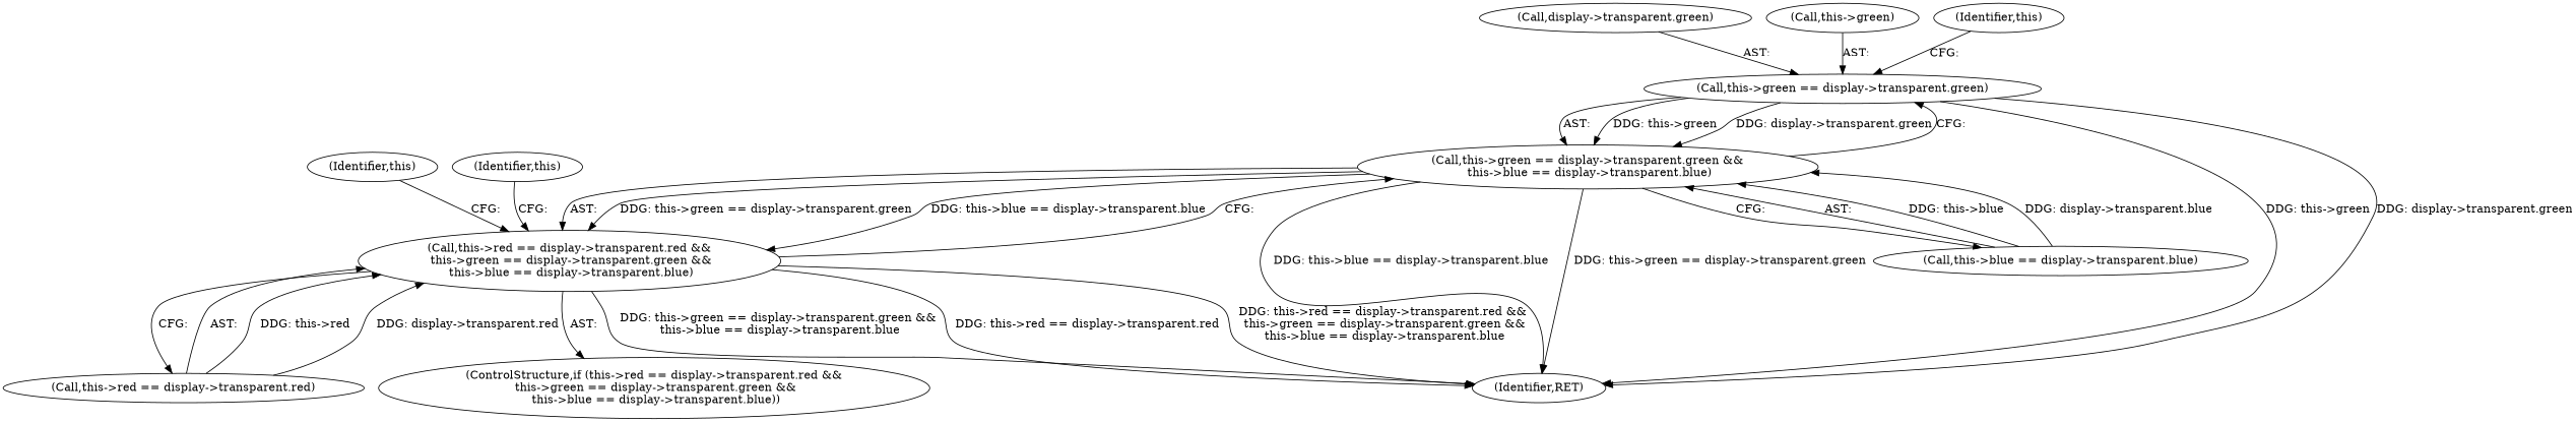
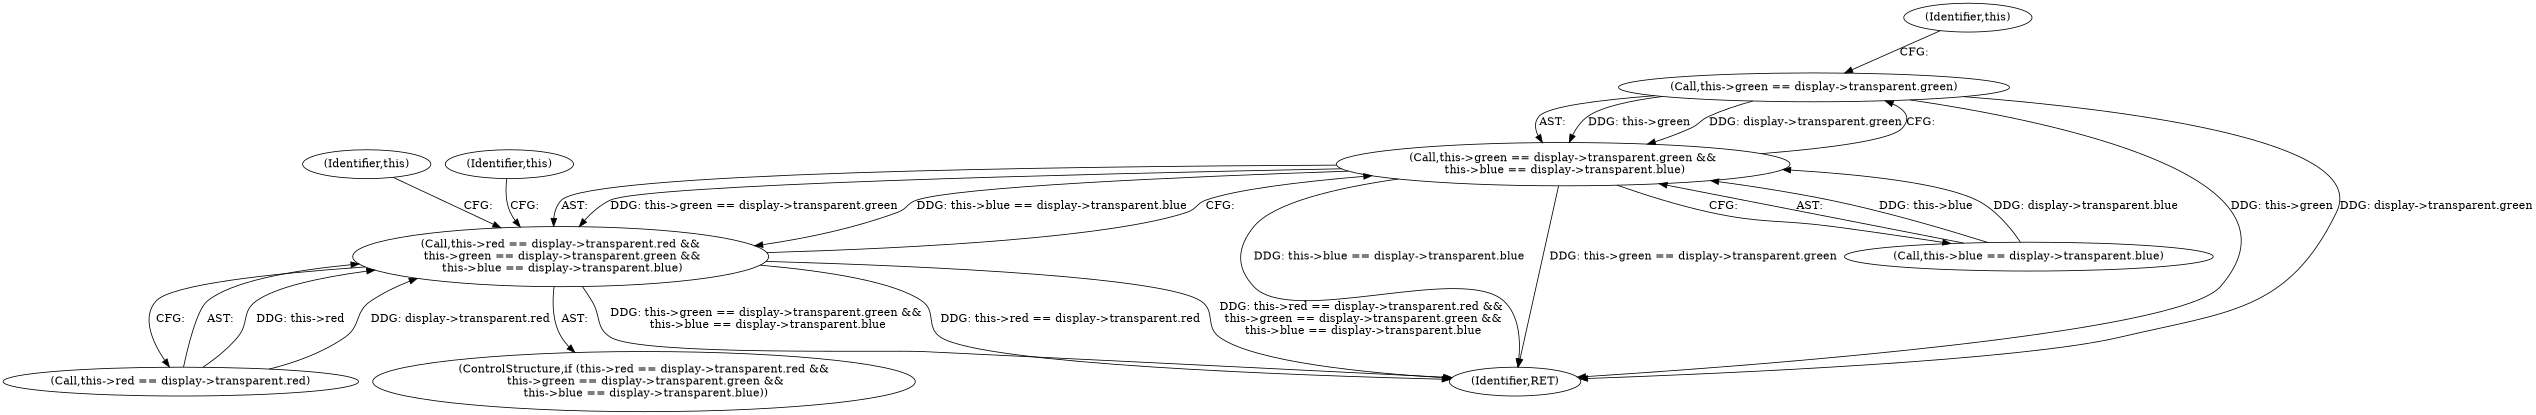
  digraph {
    n1 [label="(Call,this->green == display->transparent.green)"]
    n2 [label="(Call,this->green == display->transparent.green &&\n this->blue == display->transparent.blue)"]
    n3 [label="(Identifier,RET)"]
    n4 [label="(Call,this->red == display->transparent.red &&\n this->green == display->transparent.green &&\n this->blue == display->transparent.blue)"]
    n5 [label="(Call,this->blue == display->transparent.blue)"]
-   n6 [label="(Call,display->transparent.green)"]
    n7 [label="(Call,this->red == display->transparent.red)"]
    n8 [label="(ControlStructure,if (this->red == display->transparent.red &&\n this->green == display->transparent.green &&\n this->blue == display->transparent.blue))"]
-   n9 [label="(Call,this->green)"]
    n10 [label="(Identifier,this)"]
    n11 [label="(Identifier,this)"]
    n12 [label="(Identifier,this)"]
    n1 -> n2 [label="AST: "]
    n1 -> n2 [label="DDG: this->green"]
    n1 -> n2 [label="DDG: display->transparent.green"]
    n1 -> n3 [label="DDG: this->green"]
    n1 -> n3 [label="DDG: display->transparent.green"]
    n2 -> n1 [label="CFG: "]
    n2 -> n3 [label="DDG: this->blue == display->transparent.blue"]
    n2 -> n3 [label="DDG: this->green == display->transparent.green"]
    n2 -> n4 [label="AST: "]
    n2 -> n4 [label="DDG: this->green == display->transparent.green"]
    n2 -> n4 [label="DDG: this->blue == display->transparent.blue"]
    n2 -> n5 [label="CFG: "]
    n4 -> n2 [label="CFG: "]
    n4 -> n3 [label="DDG: this->green == display->transparent.green &&\n this->blue == display->transparent.blue"]
    n4 -> n3 [label="DDG: this->red == display->transparent.red"]
    n4 -> n3 [label="DDG: this->red == display->transparent.red &&\n this->green == display->transparent.green &&\n this->blue == display->transparent.blue"]
    n4 -> n7 [label="CFG: "]
    n4 -> n8 [label="AST: "]
    n5 -> n2 [label="AST: "]
    n5 -> n2 [label="DDG: this->blue"]
    n5 -> n2 [label="DDG: display->transparent.blue"]
-   n6 -> n1 [label="AST: "]
    n7 -> n4 [label="AST: "]
    n7 -> n4 [label="DDG: this->red"]
    n7 -> n4 [label="DDG: display->transparent.red"]
-   n9 -> n1 [label="AST: "]
    n10 -> n4 [label="CFG: "]
    n11 -> n1 [label="CFG: "]
    n12 -> n4 [label="CFG: "]
  }
